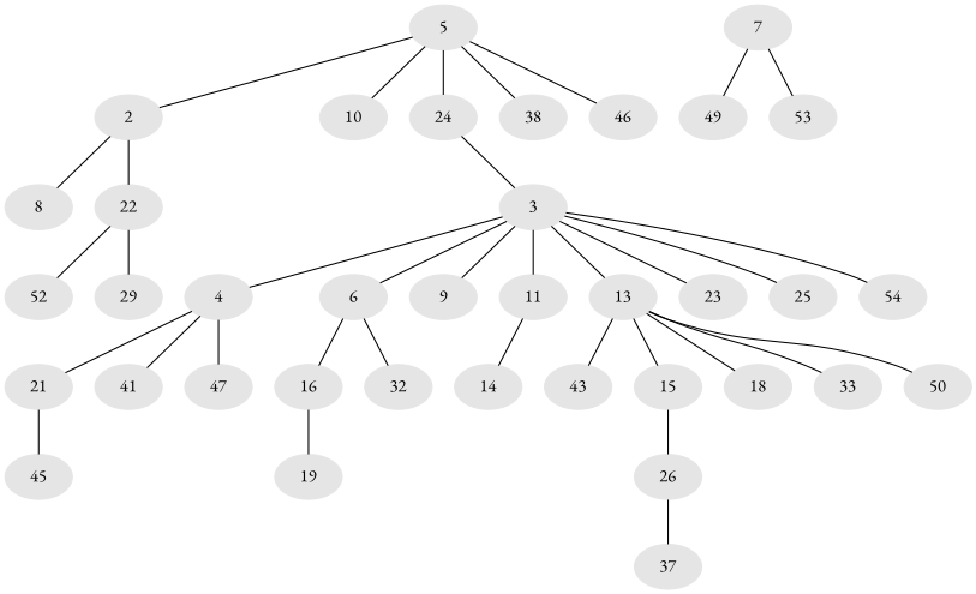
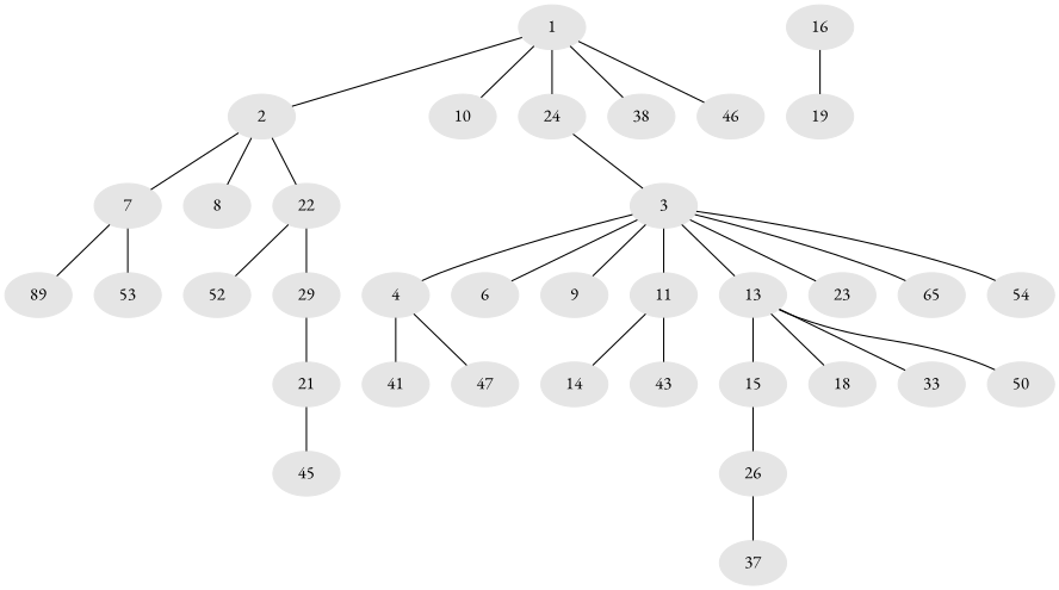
  graph {
    fontname="EB Garamond"
    node [color=gray90 fontname="EB Garamond" style=filled]
    edge [fontname="EB Garamond"]
-   1 [super="+30" label=5]
+   1 [super="+30"]
    2 [super="+31"]
    10 [super="+20"]
    24
    38 [super="+48"]
    46
    7 [super="+34"]
    8
    22 [super="+28"]
    3 [super="+5"]
    4 [super="+42"]
    6 [super="+27"]
    9
    11 [super="+12"]
    13 [super="+39"]
    23 [super="+40"]
-   25
+   25 [label=65]
    54
-   49
+   49 [label=89]
    53
    52
    29
    21 [super="+44"]
    41
    47
    16 [super="+56"]
-   32
    14
    43
    15 [super="+17"]
    18 [super="+36"]
    33
    50
    45
    19 [super="+51"]
    26 [super="+35"]
    37 [super="+55"]
    1 -- 2
    1 -- 10
    1 -- 24
    1 -- 38
    1 -- 46
+   2 -- 7
    2 -- 8
    2 -- 22
    24 -- 3
    7 -- 49
    7 -- 53
    22 -- 52
    22 -- 29
    3 -- 4
    3 -- 6
    3 -- 9
    3 -- 11
    3 -- 13
    3 -- 23
    3 -- 25
    3 -- 54
-   4 -- 21
+   29 -- 21
    4 -- 41
    4 -- 47
-   6 -- 16
-   6 -- 32
    11 -- 14
-   13 -- 43
+   11 -- 43
    13 -- 15
    13 -- 18
    13 -- 33
    13 -- 50
    21 -- 45
    16 -- 19
    15 -- 26
    26 -- 37
  }
